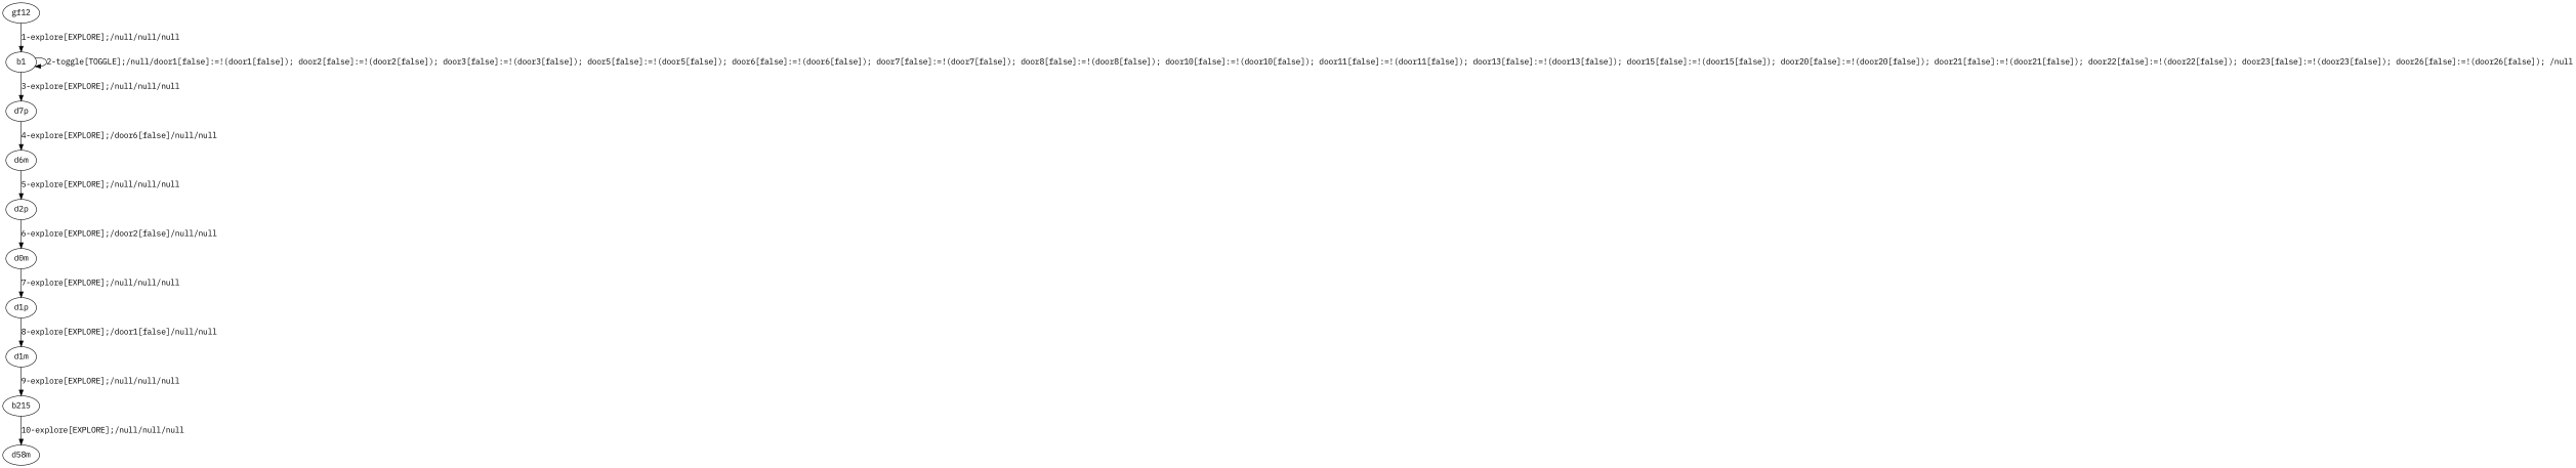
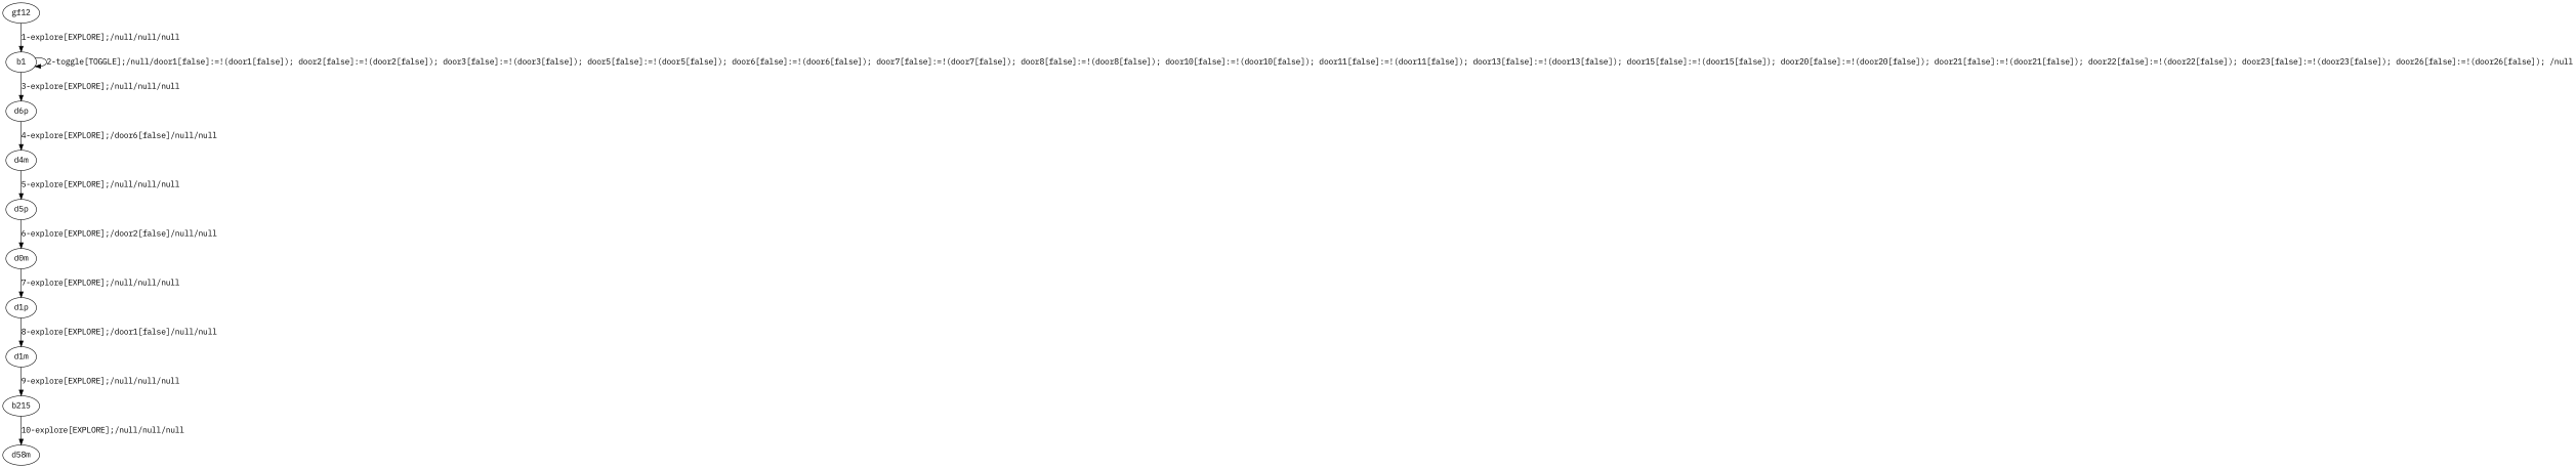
  digraph {
    fontname="IBM Plex Mono"
    node [fontname="IBM Plex Mono"]
    edge [fontname="IBM Plex Mono"]
    gf12
    b1
-   d6p [label=d7p]
-   d6m
-   d2p
+   d6p
+   d6m [label=d4m]
+   d2p [label=d5p]
    n6 [label=d0m]
    d1p
    d1m
    n9 [label=b215]
    n10 [label=d58m]
    gf12 -> b1 [label="1-explore[EXPLORE];/null/null/null"]
    b1 -> b1 [label="2-toggle[TOGGLE];/null/door1[false]:=!(door1[false]); door2[false]:=!(door2[false]); door3[false]:=!(door3[false]); door5[false]:=!(door5[false]); door6[false]:=!(door6[false]); door7[false]:=!(door7[false]); door8[false]:=!(door8[false]); door10[false]:=!(door10[false]); door11[false]:=!(door11[false]); door13[false]:=!(door13[false]); door15[false]:=!(door15[false]); door20[false]:=!(door20[false]); door21[false]:=!(door21[false]); door22[false]:=!(door22[false]); door23[false]:=!(door23[false]); door26[false]:=!(door26[false]); /null"]
    b1 -> d6p [label="3-explore[EXPLORE];/null/null/null"]
    d6p -> d6m [label="4-explore[EXPLORE];/door6[false]/null/null"]
    d6m -> d2p [label="5-explore[EXPLORE];/null/null/null"]
    d2p -> n6 [label="6-explore[EXPLORE];/door2[false]/null/null"]
    n6 -> d1p [label="7-explore[EXPLORE];/null/null/null"]
    d1p -> d1m [label="8-explore[EXPLORE];/door1[false]/null/null"]
    d1m -> n9 [label="9-explore[EXPLORE];/null/null/null"]
    n9 -> n10 [label="10-explore[EXPLORE];/null/null/null"]
  }
